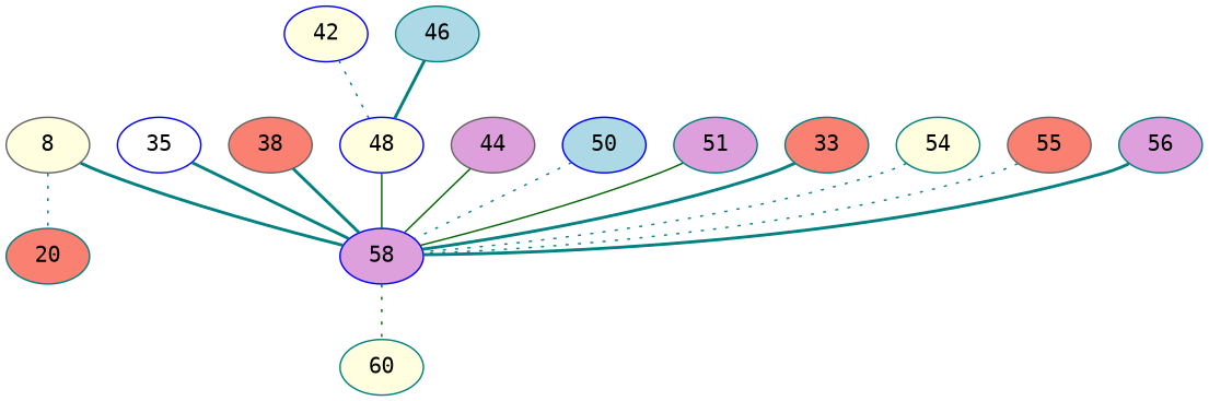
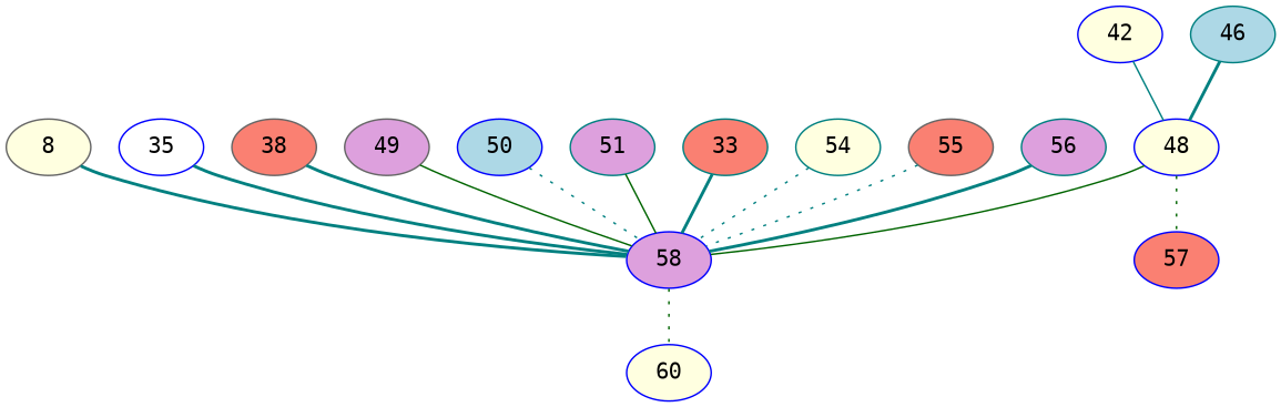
  graph {
    fontname="DejaVu Sans Mono"
    node [color=teal fillcolor=lightyellow fontname="DejaVu Sans Mono" style=filled]
    edge [color=teal fontname="DejaVu Sans Mono" style=dotted]
    8 [color=gray40 super="+5"]
-   20 [fillcolor=salmon]
    58 [color=blue fillcolor=plum super="+26+49+23+52+40+11+27+29+33"]
-   60
+   60 [color=blue]
    35 [color=blue fillcolor=white]
    38 [color=gray40 fillcolor=salmon]
    48 [color=blue super="+18+37"]
+   57 [color=blue fillcolor=salmon]
    42 [color=blue]
-   44 [color=gray40 fillcolor=plum]
+   44 [color=gray40 fillcolor=plum label=49]
    46 [fillcolor=lightblue super="+31+39"]
    50 [color=blue fillcolor=lightblue super="+41"]
    51 [fillcolor=plum]
    n14 [fillcolor=salmon label=33 super="+43"]
    54
    55 [color=gray40 fillcolor=salmon]
    56 [fillcolor=plum]
-   8 -- 20
    8 -- 58 [style=bold weight=3]
    58 -- 60 [color=darkgreen]
    35 -- 58 [style=bold]
    38 -- 58 [style=bold]
    48 -- 58 [color=darkgreen style=solid weight=4]
-   42 -- 48
+   48 -- 57 [color=darkgreen]
+   42 -- 48 [style=solid]
    44 -- 58 [color=darkgreen style=solid]
    46 -- 48 [style=bold]
    50 -- 58
    51 -- 58 [color=darkgreen style=solid]
    n14 -- 58 [style=bold]
    54 -- 58
    55 -- 58
    56 -- 58 [style=bold]
  }
